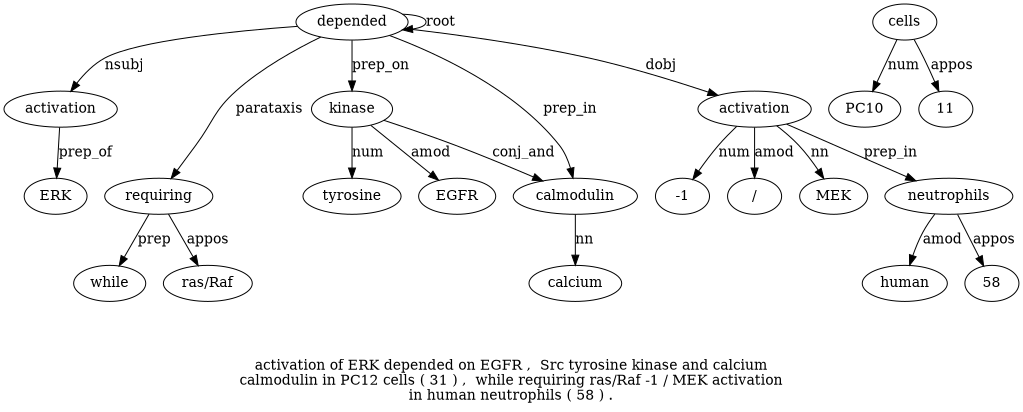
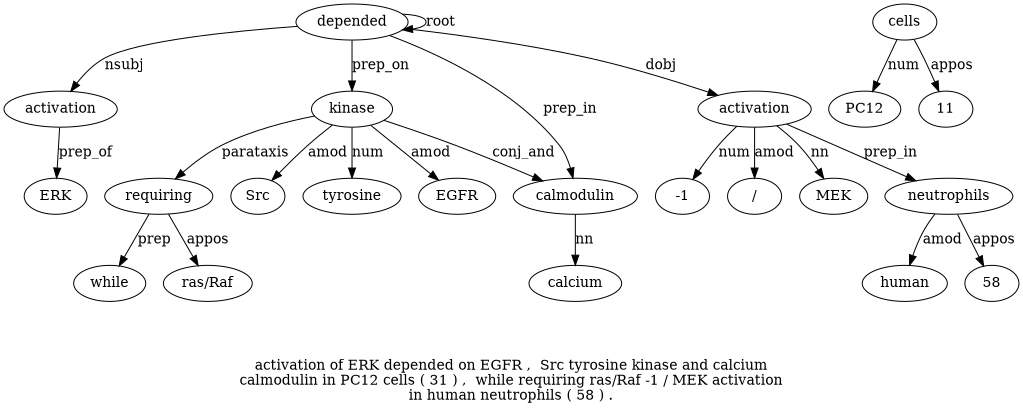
  digraph {
    label="activation of ERK depended on EGFR ,  Src tyrosine kinase and calcium\ncalmodulin in PC12 cells ( 31 ) ,  while requiring ras/Raf -1 / MEK activation\nin human neutrophils ( 58 ) ."
    node [fillcolor=white style=filled]
    n1 [label=depended]
    n2 [label=activation]
    n3 [label=kinase]
    n4 [label=requiring]
    n5 [label=activation]
    n6 [label=calmodulin]
    n7 [label=ERK]
    n8 [label=EGFR]
+   n9 [label=Src]
    n10 [label=tyrosine]
    n11 [label=cells]
-   n12 [label=PC10]
+   n12 [label=PC12]
    n13 [label=11]
    n14 [label=while]
    n15 [label="ras/Raf"]
    n16 [label=-1]
    n17 [label="/"]
    n18 [label=MEK]
    n19 [label=neutrophils]
    n20 [label=calcium]
    n21 [label=human]
    n22 [label=58]
    n1 -> n1 [label=root]
    n1 -> n2 [label=nsubj]
    n1 -> n3 [label=prep_on]
-   n1 -> n4 [label=parataxis]
+   n3 -> n4 [label=parataxis]
    n1 -> n5 [label=dobj]
    n1 -> n6 [label=prep_in]
    n2 -> n7 [label=prep_of]
    n3 -> n6 [label=conj_and]
    n3 -> n8 [label=amod]
+   n3 -> n9 [label=amod]
    n3 -> n10 [label=num]
    n4 -> n14 [label=prep]
    n4 -> n15 [label=appos]
    n5 -> n16 [label=num]
    n5 -> n17 [label=amod]
    n5 -> n18 [label=nn]
    n5 -> n19 [label=prep_in]
    n6 -> n20 [label=nn]
    n11 -> n12 [label=num]
    n11 -> n13 [label=appos]
    n19 -> n21 [label=amod]
    n19 -> n22 [label=appos]
  }
